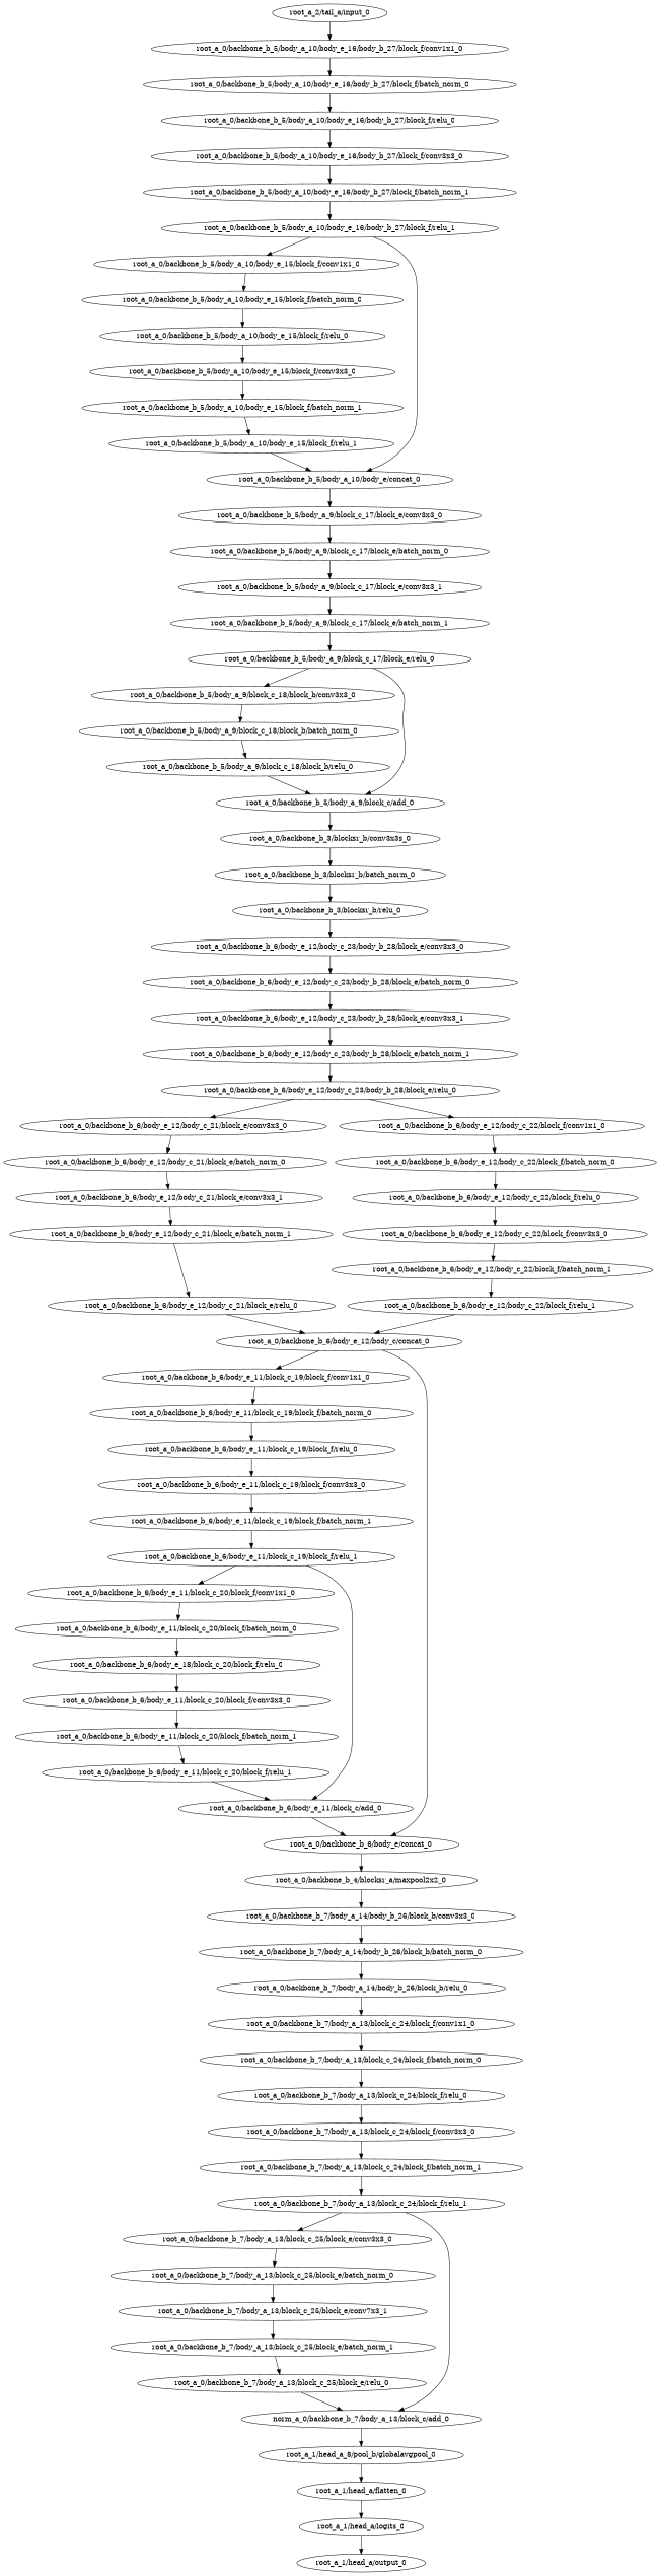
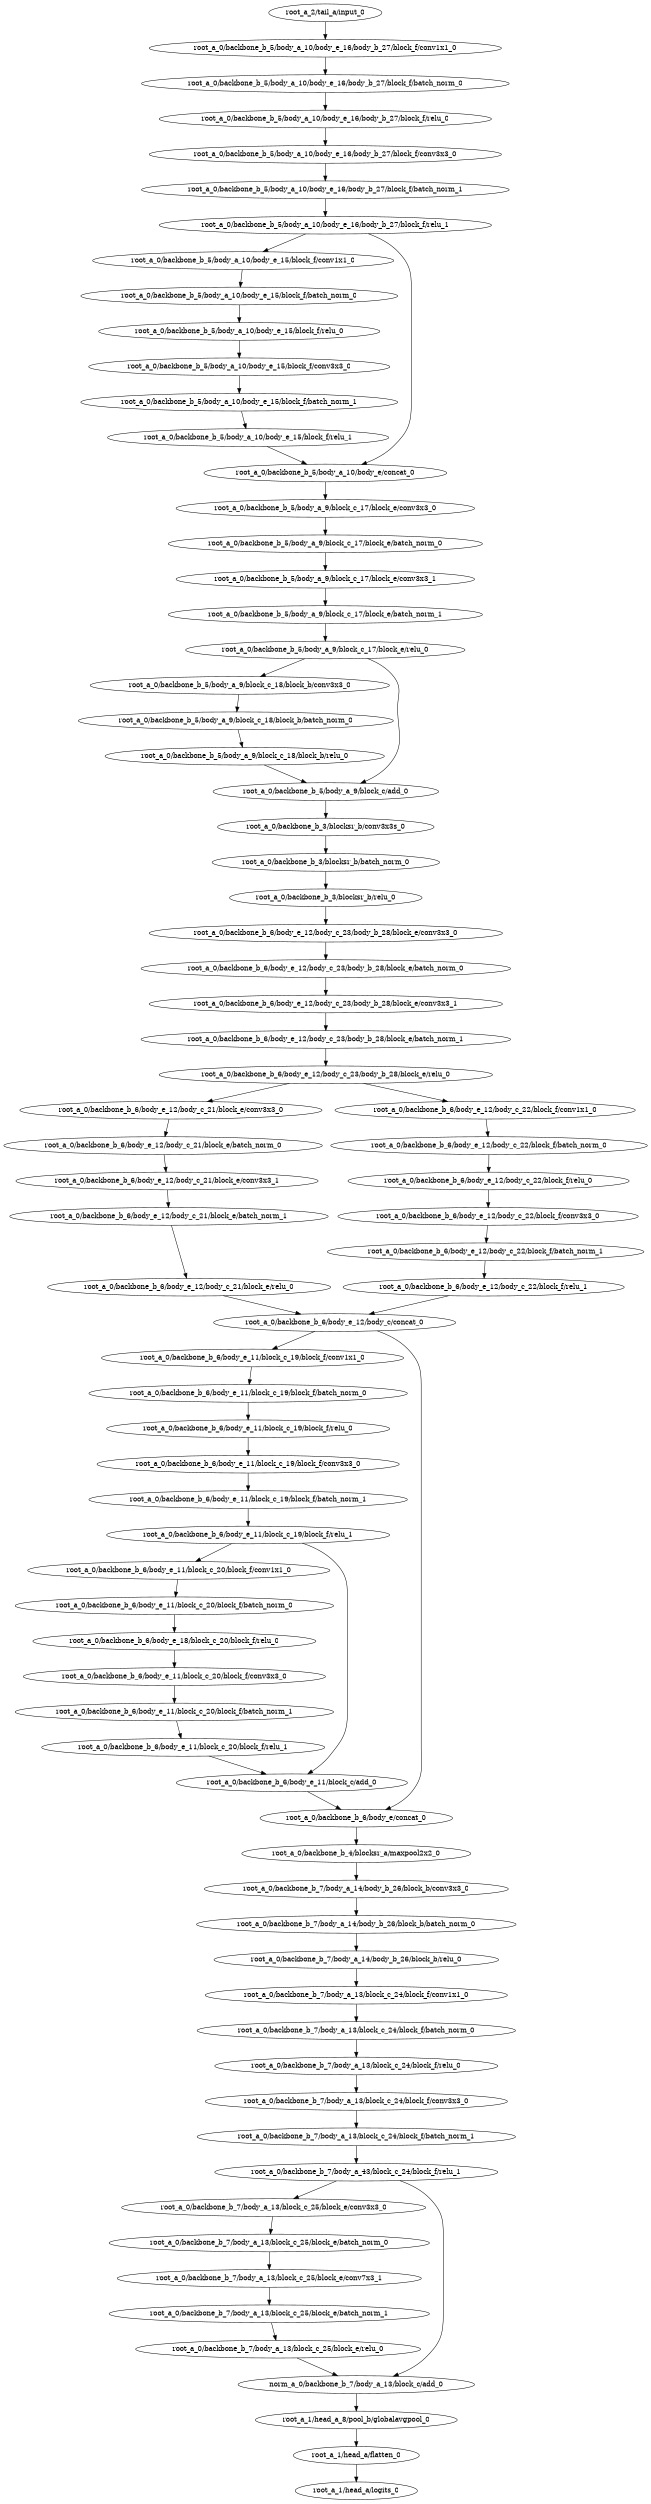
  digraph {
    "root_a_2/tail_a/input_0"
    "root_a_0/backbone_b_5/body_a_10/body_e_16/body_b_27/block_f/conv1x1_0"
    "root_a_0/backbone_b_5/body_a_10/body_e_16/body_b_27/block_f/batch_norm_0"
    "root_a_0/backbone_b_5/body_a_10/body_e_16/body_b_27/block_f/relu_0"
    "root_a_0/backbone_b_5/body_a_10/body_e_16/body_b_27/block_f/conv3x3_0"
    "root_a_0/backbone_b_5/body_a_10/body_e_16/body_b_27/block_f/batch_norm_1"
    "root_a_0/backbone_b_5/body_a_10/body_e_16/body_b_27/block_f/relu_1"
    "root_a_0/backbone_b_5/body_a_10/body_e_15/block_f/conv1x1_0"
    "root_a_0/backbone_b_5/body_a_10/body_e/concat_0"
    "root_a_0/backbone_b_5/body_a_10/body_e_15/block_f/batch_norm_0"
    "root_a_0/backbone_b_5/body_a_9/block_c_17/block_e/conv3x3_0"
    "root_a_0/backbone_b_5/body_a_10/body_e_15/block_f/relu_0"
    "root_a_0/backbone_b_5/body_a_10/body_e_15/block_f/conv3x3_0"
    "root_a_0/backbone_b_5/body_a_10/body_e_15/block_f/batch_norm_1"
    "root_a_0/backbone_b_5/body_a_10/body_e_15/block_f/relu_1"
    "root_a_0/backbone_b_5/body_a_9/block_c_17/block_e/batch_norm_0"
    "root_a_0/backbone_b_5/body_a_9/block_c_17/block_e/conv3x3_1"
    "root_a_0/backbone_b_5/body_a_9/block_c_17/block_e/batch_norm_1"
    "root_a_0/backbone_b_5/body_a_9/block_c_17/block_e/relu_0"
    "root_a_0/backbone_b_5/body_a_9/block_c_18/block_b/conv3x3_0"
    "root_a_0/backbone_b_5/body_a_9/block_c/add_0"
    "root_a_0/backbone_b_5/body_a_9/block_c_18/block_b/batch_norm_0"
    "root_a_0/backbone_b_3/blocksr_b/conv3x3s_0"
    "root_a_0/backbone_b_5/body_a_9/block_c_18/block_b/relu_0"
    "root_a_0/backbone_b_3/blocksr_b/batch_norm_0"
    "root_a_0/backbone_b_3/blocksr_b/relu_0"
    "root_a_0/backbone_b_6/body_e_12/body_c_23/body_b_28/block_e/conv3x3_0"
    "root_a_0/backbone_b_6/body_e_12/body_c_23/body_b_28/block_e/batch_norm_0"
    "root_a_0/backbone_b_6/body_e_12/body_c_23/body_b_28/block_e/conv3x3_1"
    "root_a_0/backbone_b_6/body_e_12/body_c_23/body_b_28/block_e/batch_norm_1"
    "root_a_0/backbone_b_6/body_e_12/body_c_23/body_b_28/block_e/relu_0"
    "root_a_0/backbone_b_6/body_e_12/body_c_21/block_e/conv3x3_0"
    "root_a_0/backbone_b_6/body_e_12/body_c_22/block_f/conv1x1_0"
    "root_a_0/backbone_b_6/body_e_12/body_c_21/block_e/batch_norm_0"
    "root_a_0/backbone_b_6/body_e_12/body_c_22/block_f/batch_norm_0"
    "root_a_0/backbone_b_6/body_e_12/body_c_21/block_e/conv3x3_1"
    "root_a_0/backbone_b_6/body_e_12/body_c_21/block_e/batch_norm_1"
    "root_a_0/backbone_b_6/body_e_12/body_c_21/block_e/relu_0"
    "root_a_0/backbone_b_6/body_e_12/body_c/concat_0"
    "root_a_0/backbone_b_6/body_e_11/block_c_19/block_f/conv1x1_0"
    "root_a_0/backbone_b_6/body_e/concat_0"
    "root_a_0/backbone_b_6/body_e_12/body_c_22/block_f/relu_0"
    "root_a_0/backbone_b_6/body_e_12/body_c_22/block_f/conv3x3_0"
    "root_a_0/backbone_b_6/body_e_12/body_c_22/block_f/batch_norm_1"
    "root_a_0/backbone_b_6/body_e_12/body_c_22/block_f/relu_1"
    "root_a_0/backbone_b_6/body_e_11/block_c_19/block_f/batch_norm_0"
    "root_a_0/backbone_b_4/blocksr_a/maxpool2x2_0"
    "root_a_0/backbone_b_6/body_e_11/block_c_19/block_f/relu_0"
    "root_a_0/backbone_b_6/body_e_11/block_c_19/block_f/conv3x3_0"
    "root_a_0/backbone_b_6/body_e_11/block_c_19/block_f/batch_norm_1"
    "root_a_0/backbone_b_6/body_e_11/block_c_19/block_f/relu_1"
    "root_a_0/backbone_b_6/body_e_11/block_c_20/block_f/conv1x1_0"
    "root_a_0/backbone_b_6/body_e_11/block_c/add_0"
    "root_a_0/backbone_b_6/body_e_11/block_c_20/block_f/batch_norm_0"
    n55 [label="root_a_0/backbone_b_6/body_e_18/block_c_20/block_f/relu_0"]
    "root_a_0/backbone_b_6/body_e_11/block_c_20/block_f/conv3x3_0"
    "root_a_0/backbone_b_6/body_e_11/block_c_20/block_f/batch_norm_1"
    "root_a_0/backbone_b_6/body_e_11/block_c_20/block_f/relu_1"
    "root_a_0/backbone_b_7/body_a_14/body_b_26/block_b/conv3x3_0"
    "root_a_0/backbone_b_7/body_a_14/body_b_26/block_b/batch_norm_0"
    "root_a_0/backbone_b_7/body_a_14/body_b_26/block_b/relu_0"
    "root_a_0/backbone_b_7/body_a_13/block_c_24/block_f/conv1x1_0"
    "root_a_0/backbone_b_7/body_a_13/block_c_24/block_f/batch_norm_0"
    "root_a_0/backbone_b_7/body_a_13/block_c_24/block_f/relu_0"
    "root_a_0/backbone_b_7/body_a_13/block_c_24/block_f/conv3x3_0"
    "root_a_0/backbone_b_7/body_a_13/block_c_24/block_f/batch_norm_1"
-   "root_a_0/backbone_b_7/body_a_13/block_c_24/block_f/relu_1"
+   "root_a_0/backbone_b_7/body_a_13/block_c_24/block_f/relu_1" [label="root_a_0/backbone_b_7/body_a_43/block_c_24/block_f/relu_1"]
    "root_a_0/backbone_b_7/body_a_13/block_c_25/block_e/conv3x3_0"
    n69 [label="norm_a_0/backbone_b_7/body_a_13/block_c/add_0"]
    "root_a_0/backbone_b_7/body_a_13/block_c_25/block_e/batch_norm_0"
    "root_a_1/head_a_8/pool_b/globalavgpool_0"
    n72 [label="root_a_0/backbone_b_7/body_a_13/block_c_25/block_e/conv7x3_1"]
    "root_a_0/backbone_b_7/body_a_13/block_c_25/block_e/batch_norm_1"
    "root_a_0/backbone_b_7/body_a_13/block_c_25/block_e/relu_0"
    "root_a_1/head_a/flatten_0"
    "root_a_1/head_a/logits_0"
-   "root_a_1/head_a/output_0"
    "root_a_2/tail_a/input_0" -> "root_a_0/backbone_b_5/body_a_10/body_e_16/body_b_27/block_f/conv1x1_0"
    "root_a_0/backbone_b_5/body_a_10/body_e_16/body_b_27/block_f/conv1x1_0" -> "root_a_0/backbone_b_5/body_a_10/body_e_16/body_b_27/block_f/batch_norm_0"
    "root_a_0/backbone_b_5/body_a_10/body_e_16/body_b_27/block_f/batch_norm_0" -> "root_a_0/backbone_b_5/body_a_10/body_e_16/body_b_27/block_f/relu_0"
    "root_a_0/backbone_b_5/body_a_10/body_e_16/body_b_27/block_f/relu_0" -> "root_a_0/backbone_b_5/body_a_10/body_e_16/body_b_27/block_f/conv3x3_0"
    "root_a_0/backbone_b_5/body_a_10/body_e_16/body_b_27/block_f/conv3x3_0" -> "root_a_0/backbone_b_5/body_a_10/body_e_16/body_b_27/block_f/batch_norm_1"
    "root_a_0/backbone_b_5/body_a_10/body_e_16/body_b_27/block_f/batch_norm_1" -> "root_a_0/backbone_b_5/body_a_10/body_e_16/body_b_27/block_f/relu_1"
    "root_a_0/backbone_b_5/body_a_10/body_e_16/body_b_27/block_f/relu_1" -> "root_a_0/backbone_b_5/body_a_10/body_e_15/block_f/conv1x1_0"
    "root_a_0/backbone_b_5/body_a_10/body_e_16/body_b_27/block_f/relu_1" -> "root_a_0/backbone_b_5/body_a_10/body_e/concat_0"
    "root_a_0/backbone_b_5/body_a_10/body_e_15/block_f/conv1x1_0" -> "root_a_0/backbone_b_5/body_a_10/body_e_15/block_f/batch_norm_0"
    "root_a_0/backbone_b_5/body_a_10/body_e/concat_0" -> "root_a_0/backbone_b_5/body_a_9/block_c_17/block_e/conv3x3_0"
    "root_a_0/backbone_b_5/body_a_10/body_e_15/block_f/batch_norm_0" -> "root_a_0/backbone_b_5/body_a_10/body_e_15/block_f/relu_0"
    "root_a_0/backbone_b_5/body_a_9/block_c_17/block_e/conv3x3_0" -> "root_a_0/backbone_b_5/body_a_9/block_c_17/block_e/batch_norm_0"
    "root_a_0/backbone_b_5/body_a_10/body_e_15/block_f/relu_0" -> "root_a_0/backbone_b_5/body_a_10/body_e_15/block_f/conv3x3_0"
    "root_a_0/backbone_b_5/body_a_10/body_e_15/block_f/conv3x3_0" -> "root_a_0/backbone_b_5/body_a_10/body_e_15/block_f/batch_norm_1"
    "root_a_0/backbone_b_5/body_a_10/body_e_15/block_f/batch_norm_1" -> "root_a_0/backbone_b_5/body_a_10/body_e_15/block_f/relu_1"
    "root_a_0/backbone_b_5/body_a_10/body_e_15/block_f/relu_1" -> "root_a_0/backbone_b_5/body_a_10/body_e/concat_0"
    "root_a_0/backbone_b_5/body_a_9/block_c_17/block_e/batch_norm_0" -> "root_a_0/backbone_b_5/body_a_9/block_c_17/block_e/conv3x3_1"
    "root_a_0/backbone_b_5/body_a_9/block_c_17/block_e/conv3x3_1" -> "root_a_0/backbone_b_5/body_a_9/block_c_17/block_e/batch_norm_1"
    "root_a_0/backbone_b_5/body_a_9/block_c_17/block_e/batch_norm_1" -> "root_a_0/backbone_b_5/body_a_9/block_c_17/block_e/relu_0"
    "root_a_0/backbone_b_5/body_a_9/block_c_17/block_e/relu_0" -> "root_a_0/backbone_b_5/body_a_9/block_c_18/block_b/conv3x3_0"
    "root_a_0/backbone_b_5/body_a_9/block_c_17/block_e/relu_0" -> "root_a_0/backbone_b_5/body_a_9/block_c/add_0"
    "root_a_0/backbone_b_5/body_a_9/block_c_18/block_b/conv3x3_0" -> "root_a_0/backbone_b_5/body_a_9/block_c_18/block_b/batch_norm_0"
    "root_a_0/backbone_b_5/body_a_9/block_c/add_0" -> "root_a_0/backbone_b_3/blocksr_b/conv3x3s_0"
    "root_a_0/backbone_b_5/body_a_9/block_c_18/block_b/batch_norm_0" -> "root_a_0/backbone_b_5/body_a_9/block_c_18/block_b/relu_0"
    "root_a_0/backbone_b_3/blocksr_b/conv3x3s_0" -> "root_a_0/backbone_b_3/blocksr_b/batch_norm_0"
    "root_a_0/backbone_b_5/body_a_9/block_c_18/block_b/relu_0" -> "root_a_0/backbone_b_5/body_a_9/block_c/add_0"
    "root_a_0/backbone_b_3/blocksr_b/batch_norm_0" -> "root_a_0/backbone_b_3/blocksr_b/relu_0"
    "root_a_0/backbone_b_3/blocksr_b/relu_0" -> "root_a_0/backbone_b_6/body_e_12/body_c_23/body_b_28/block_e/conv3x3_0"
    "root_a_0/backbone_b_6/body_e_12/body_c_23/body_b_28/block_e/conv3x3_0" -> "root_a_0/backbone_b_6/body_e_12/body_c_23/body_b_28/block_e/batch_norm_0"
    "root_a_0/backbone_b_6/body_e_12/body_c_23/body_b_28/block_e/batch_norm_0" -> "root_a_0/backbone_b_6/body_e_12/body_c_23/body_b_28/block_e/conv3x3_1"
    "root_a_0/backbone_b_6/body_e_12/body_c_23/body_b_28/block_e/conv3x3_1" -> "root_a_0/backbone_b_6/body_e_12/body_c_23/body_b_28/block_e/batch_norm_1"
    "root_a_0/backbone_b_6/body_e_12/body_c_23/body_b_28/block_e/batch_norm_1" -> "root_a_0/backbone_b_6/body_e_12/body_c_23/body_b_28/block_e/relu_0"
    "root_a_0/backbone_b_6/body_e_12/body_c_23/body_b_28/block_e/relu_0" -> "root_a_0/backbone_b_6/body_e_12/body_c_21/block_e/conv3x3_0"
    "root_a_0/backbone_b_6/body_e_12/body_c_23/body_b_28/block_e/relu_0" -> "root_a_0/backbone_b_6/body_e_12/body_c_22/block_f/conv1x1_0"
    "root_a_0/backbone_b_6/body_e_12/body_c_21/block_e/conv3x3_0" -> "root_a_0/backbone_b_6/body_e_12/body_c_21/block_e/batch_norm_0"
    "root_a_0/backbone_b_6/body_e_12/body_c_22/block_f/conv1x1_0" -> "root_a_0/backbone_b_6/body_e_12/body_c_22/block_f/batch_norm_0"
    "root_a_0/backbone_b_6/body_e_12/body_c_21/block_e/batch_norm_0" -> "root_a_0/backbone_b_6/body_e_12/body_c_21/block_e/conv3x3_1"
    "root_a_0/backbone_b_6/body_e_12/body_c_22/block_f/batch_norm_0" -> "root_a_0/backbone_b_6/body_e_12/body_c_22/block_f/relu_0"
    "root_a_0/backbone_b_6/body_e_12/body_c_21/block_e/conv3x3_1" -> "root_a_0/backbone_b_6/body_e_12/body_c_21/block_e/batch_norm_1"
    "root_a_0/backbone_b_6/body_e_12/body_c_21/block_e/batch_norm_1" -> "root_a_0/backbone_b_6/body_e_12/body_c_21/block_e/relu_0"
    "root_a_0/backbone_b_6/body_e_12/body_c_21/block_e/relu_0" -> "root_a_0/backbone_b_6/body_e_12/body_c/concat_0"
    "root_a_0/backbone_b_6/body_e_12/body_c/concat_0" -> "root_a_0/backbone_b_6/body_e_11/block_c_19/block_f/conv1x1_0"
    "root_a_0/backbone_b_6/body_e_12/body_c/concat_0" -> "root_a_0/backbone_b_6/body_e/concat_0"
    "root_a_0/backbone_b_6/body_e_11/block_c_19/block_f/conv1x1_0" -> "root_a_0/backbone_b_6/body_e_11/block_c_19/block_f/batch_norm_0"
    "root_a_0/backbone_b_6/body_e/concat_0" -> "root_a_0/backbone_b_4/blocksr_a/maxpool2x2_0"
    "root_a_0/backbone_b_6/body_e_12/body_c_22/block_f/relu_0" -> "root_a_0/backbone_b_6/body_e_12/body_c_22/block_f/conv3x3_0"
    "root_a_0/backbone_b_6/body_e_12/body_c_22/block_f/conv3x3_0" -> "root_a_0/backbone_b_6/body_e_12/body_c_22/block_f/batch_norm_1"
    "root_a_0/backbone_b_6/body_e_12/body_c_22/block_f/batch_norm_1" -> "root_a_0/backbone_b_6/body_e_12/body_c_22/block_f/relu_1"
    "root_a_0/backbone_b_6/body_e_12/body_c_22/block_f/relu_1" -> "root_a_0/backbone_b_6/body_e_12/body_c/concat_0"
    "root_a_0/backbone_b_6/body_e_11/block_c_19/block_f/batch_norm_0" -> "root_a_0/backbone_b_6/body_e_11/block_c_19/block_f/relu_0"
    "root_a_0/backbone_b_4/blocksr_a/maxpool2x2_0" -> "root_a_0/backbone_b_7/body_a_14/body_b_26/block_b/conv3x3_0"
    "root_a_0/backbone_b_6/body_e_11/block_c_19/block_f/relu_0" -> "root_a_0/backbone_b_6/body_e_11/block_c_19/block_f/conv3x3_0"
    "root_a_0/backbone_b_6/body_e_11/block_c_19/block_f/conv3x3_0" -> "root_a_0/backbone_b_6/body_e_11/block_c_19/block_f/batch_norm_1"
    "root_a_0/backbone_b_6/body_e_11/block_c_19/block_f/batch_norm_1" -> "root_a_0/backbone_b_6/body_e_11/block_c_19/block_f/relu_1"
    "root_a_0/backbone_b_6/body_e_11/block_c_19/block_f/relu_1" -> "root_a_0/backbone_b_6/body_e_11/block_c_20/block_f/conv1x1_0"
    "root_a_0/backbone_b_6/body_e_11/block_c_19/block_f/relu_1" -> "root_a_0/backbone_b_6/body_e_11/block_c/add_0"
    "root_a_0/backbone_b_6/body_e_11/block_c_20/block_f/conv1x1_0" -> "root_a_0/backbone_b_6/body_e_11/block_c_20/block_f/batch_norm_0"
    "root_a_0/backbone_b_6/body_e_11/block_c/add_0" -> "root_a_0/backbone_b_6/body_e/concat_0"
    "root_a_0/backbone_b_6/body_e_11/block_c_20/block_f/batch_norm_0" -> n55
    n55 -> "root_a_0/backbone_b_6/body_e_11/block_c_20/block_f/conv3x3_0"
    "root_a_0/backbone_b_6/body_e_11/block_c_20/block_f/conv3x3_0" -> "root_a_0/backbone_b_6/body_e_11/block_c_20/block_f/batch_norm_1"
    "root_a_0/backbone_b_6/body_e_11/block_c_20/block_f/batch_norm_1" -> "root_a_0/backbone_b_6/body_e_11/block_c_20/block_f/relu_1"
    "root_a_0/backbone_b_6/body_e_11/block_c_20/block_f/relu_1" -> "root_a_0/backbone_b_6/body_e_11/block_c/add_0"
    "root_a_0/backbone_b_7/body_a_14/body_b_26/block_b/conv3x3_0" -> "root_a_0/backbone_b_7/body_a_14/body_b_26/block_b/batch_norm_0"
    "root_a_0/backbone_b_7/body_a_14/body_b_26/block_b/batch_norm_0" -> "root_a_0/backbone_b_7/body_a_14/body_b_26/block_b/relu_0"
    "root_a_0/backbone_b_7/body_a_14/body_b_26/block_b/relu_0" -> "root_a_0/backbone_b_7/body_a_13/block_c_24/block_f/conv1x1_0"
    "root_a_0/backbone_b_7/body_a_13/block_c_24/block_f/conv1x1_0" -> "root_a_0/backbone_b_7/body_a_13/block_c_24/block_f/batch_norm_0"
    "root_a_0/backbone_b_7/body_a_13/block_c_24/block_f/batch_norm_0" -> "root_a_0/backbone_b_7/body_a_13/block_c_24/block_f/relu_0"
    "root_a_0/backbone_b_7/body_a_13/block_c_24/block_f/relu_0" -> "root_a_0/backbone_b_7/body_a_13/block_c_24/block_f/conv3x3_0"
    "root_a_0/backbone_b_7/body_a_13/block_c_24/block_f/conv3x3_0" -> "root_a_0/backbone_b_7/body_a_13/block_c_24/block_f/batch_norm_1"
    "root_a_0/backbone_b_7/body_a_13/block_c_24/block_f/batch_norm_1" -> "root_a_0/backbone_b_7/body_a_13/block_c_24/block_f/relu_1"
    "root_a_0/backbone_b_7/body_a_13/block_c_24/block_f/relu_1" -> "root_a_0/backbone_b_7/body_a_13/block_c_25/block_e/conv3x3_0"
    "root_a_0/backbone_b_7/body_a_13/block_c_24/block_f/relu_1" -> n69
    "root_a_0/backbone_b_7/body_a_13/block_c_25/block_e/conv3x3_0" -> "root_a_0/backbone_b_7/body_a_13/block_c_25/block_e/batch_norm_0"
    n69 -> "root_a_1/head_a_8/pool_b/globalavgpool_0"
    "root_a_0/backbone_b_7/body_a_13/block_c_25/block_e/batch_norm_0" -> n72
    "root_a_1/head_a_8/pool_b/globalavgpool_0" -> "root_a_1/head_a/flatten_0"
    n72 -> "root_a_0/backbone_b_7/body_a_13/block_c_25/block_e/batch_norm_1"
    "root_a_0/backbone_b_7/body_a_13/block_c_25/block_e/batch_norm_1" -> "root_a_0/backbone_b_7/body_a_13/block_c_25/block_e/relu_0"
    "root_a_0/backbone_b_7/body_a_13/block_c_25/block_e/relu_0" -> n69
    "root_a_1/head_a/flatten_0" -> "root_a_1/head_a/logits_0"
-   "root_a_1/head_a/logits_0" -> "root_a_1/head_a/output_0"
  }
